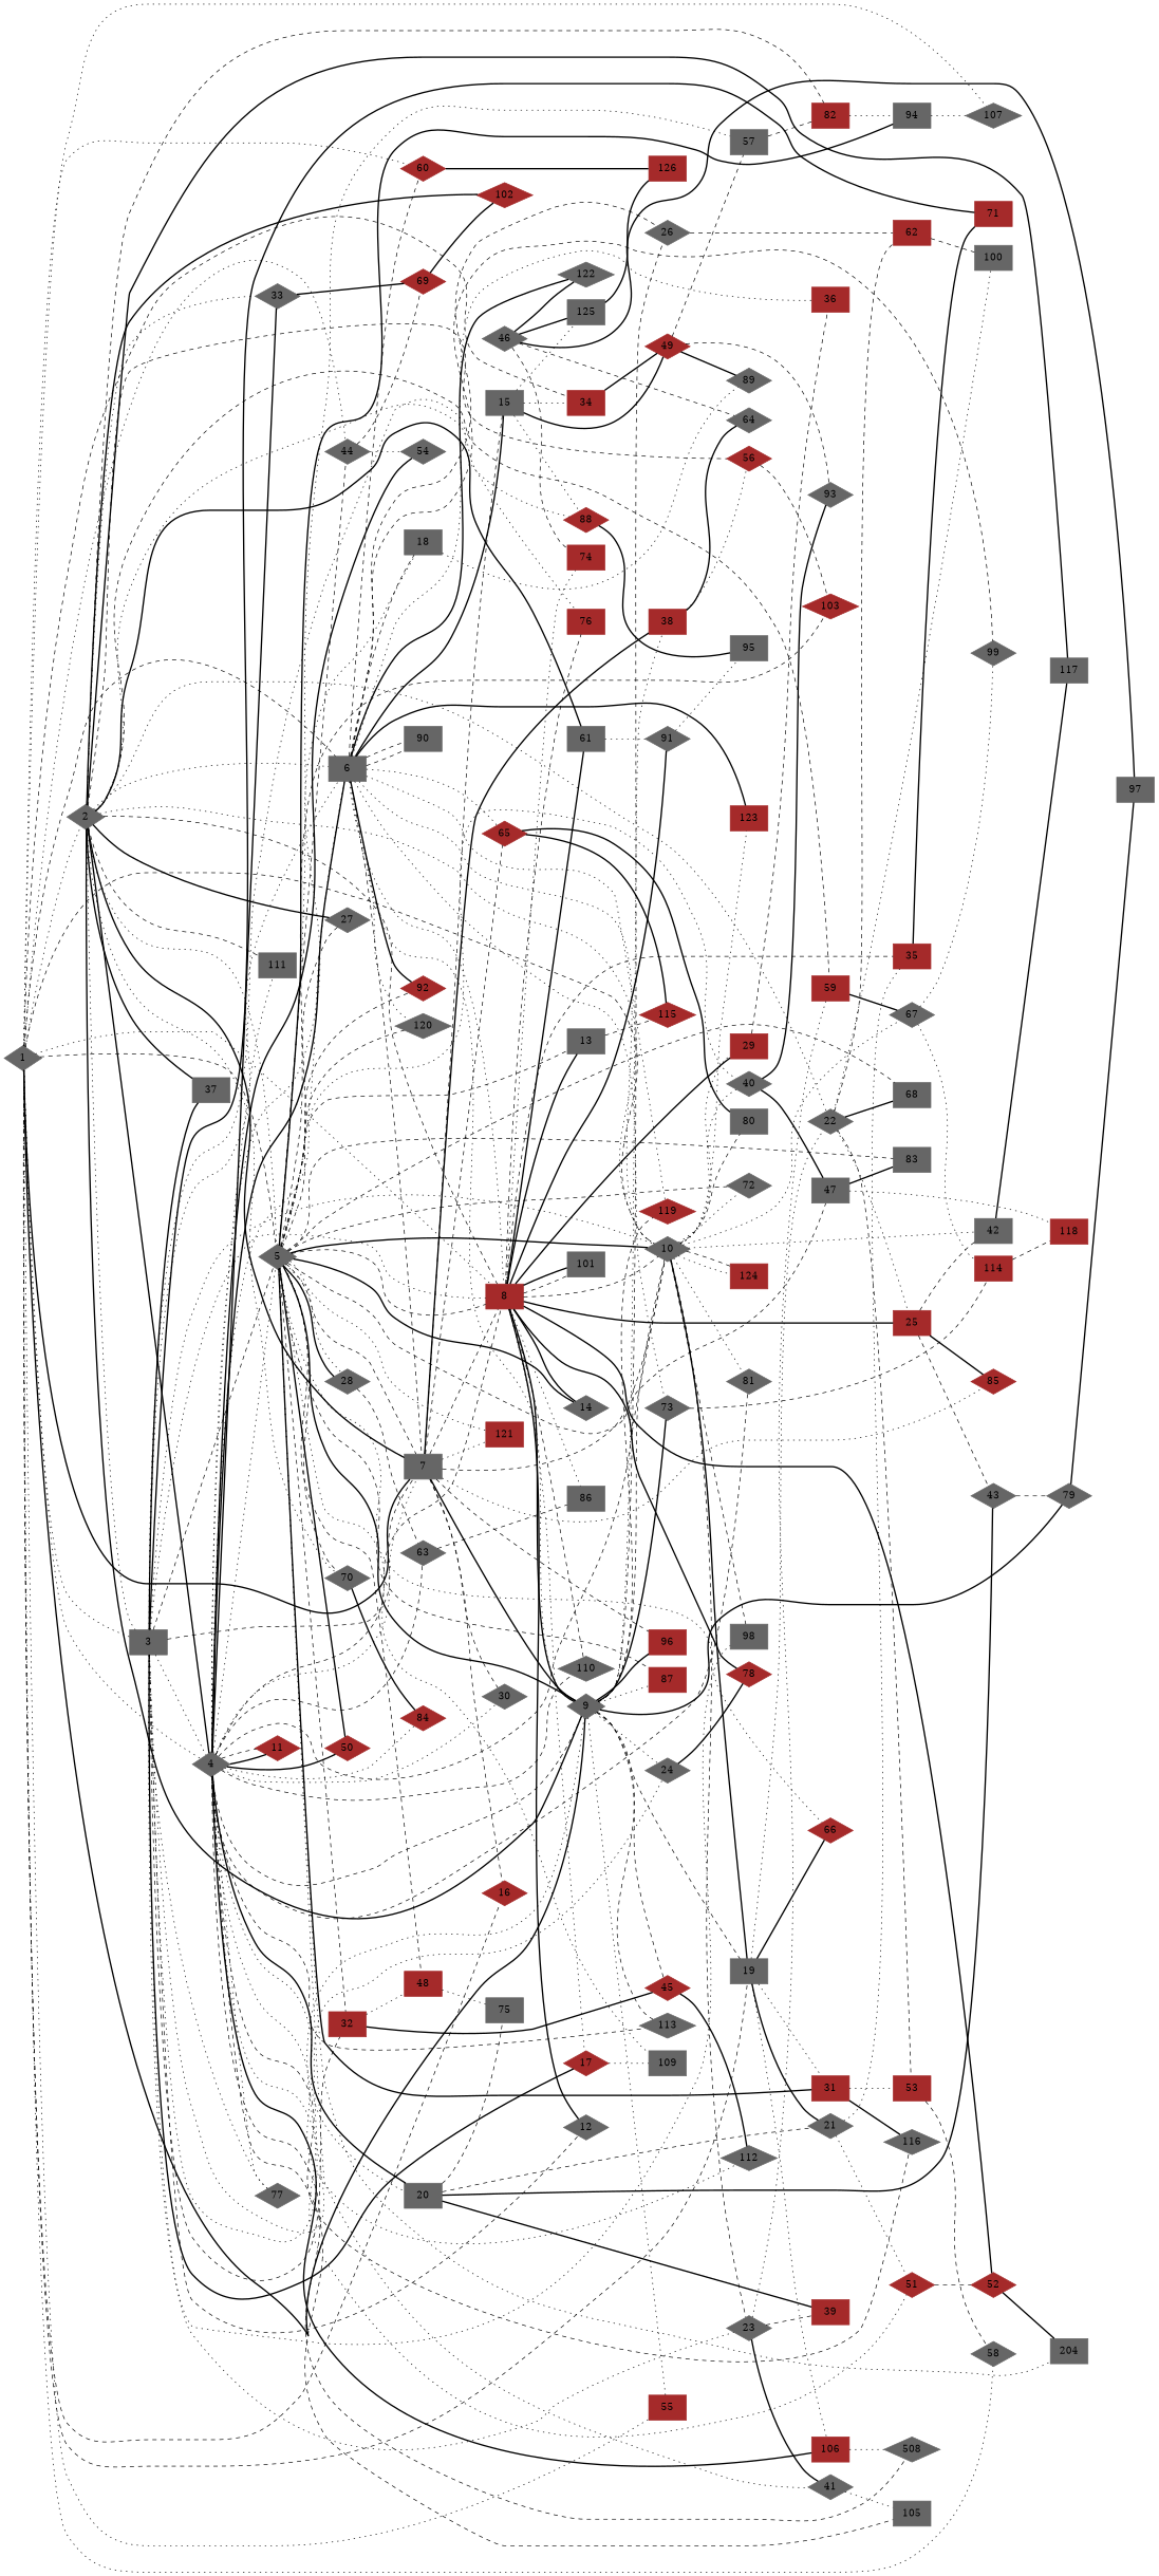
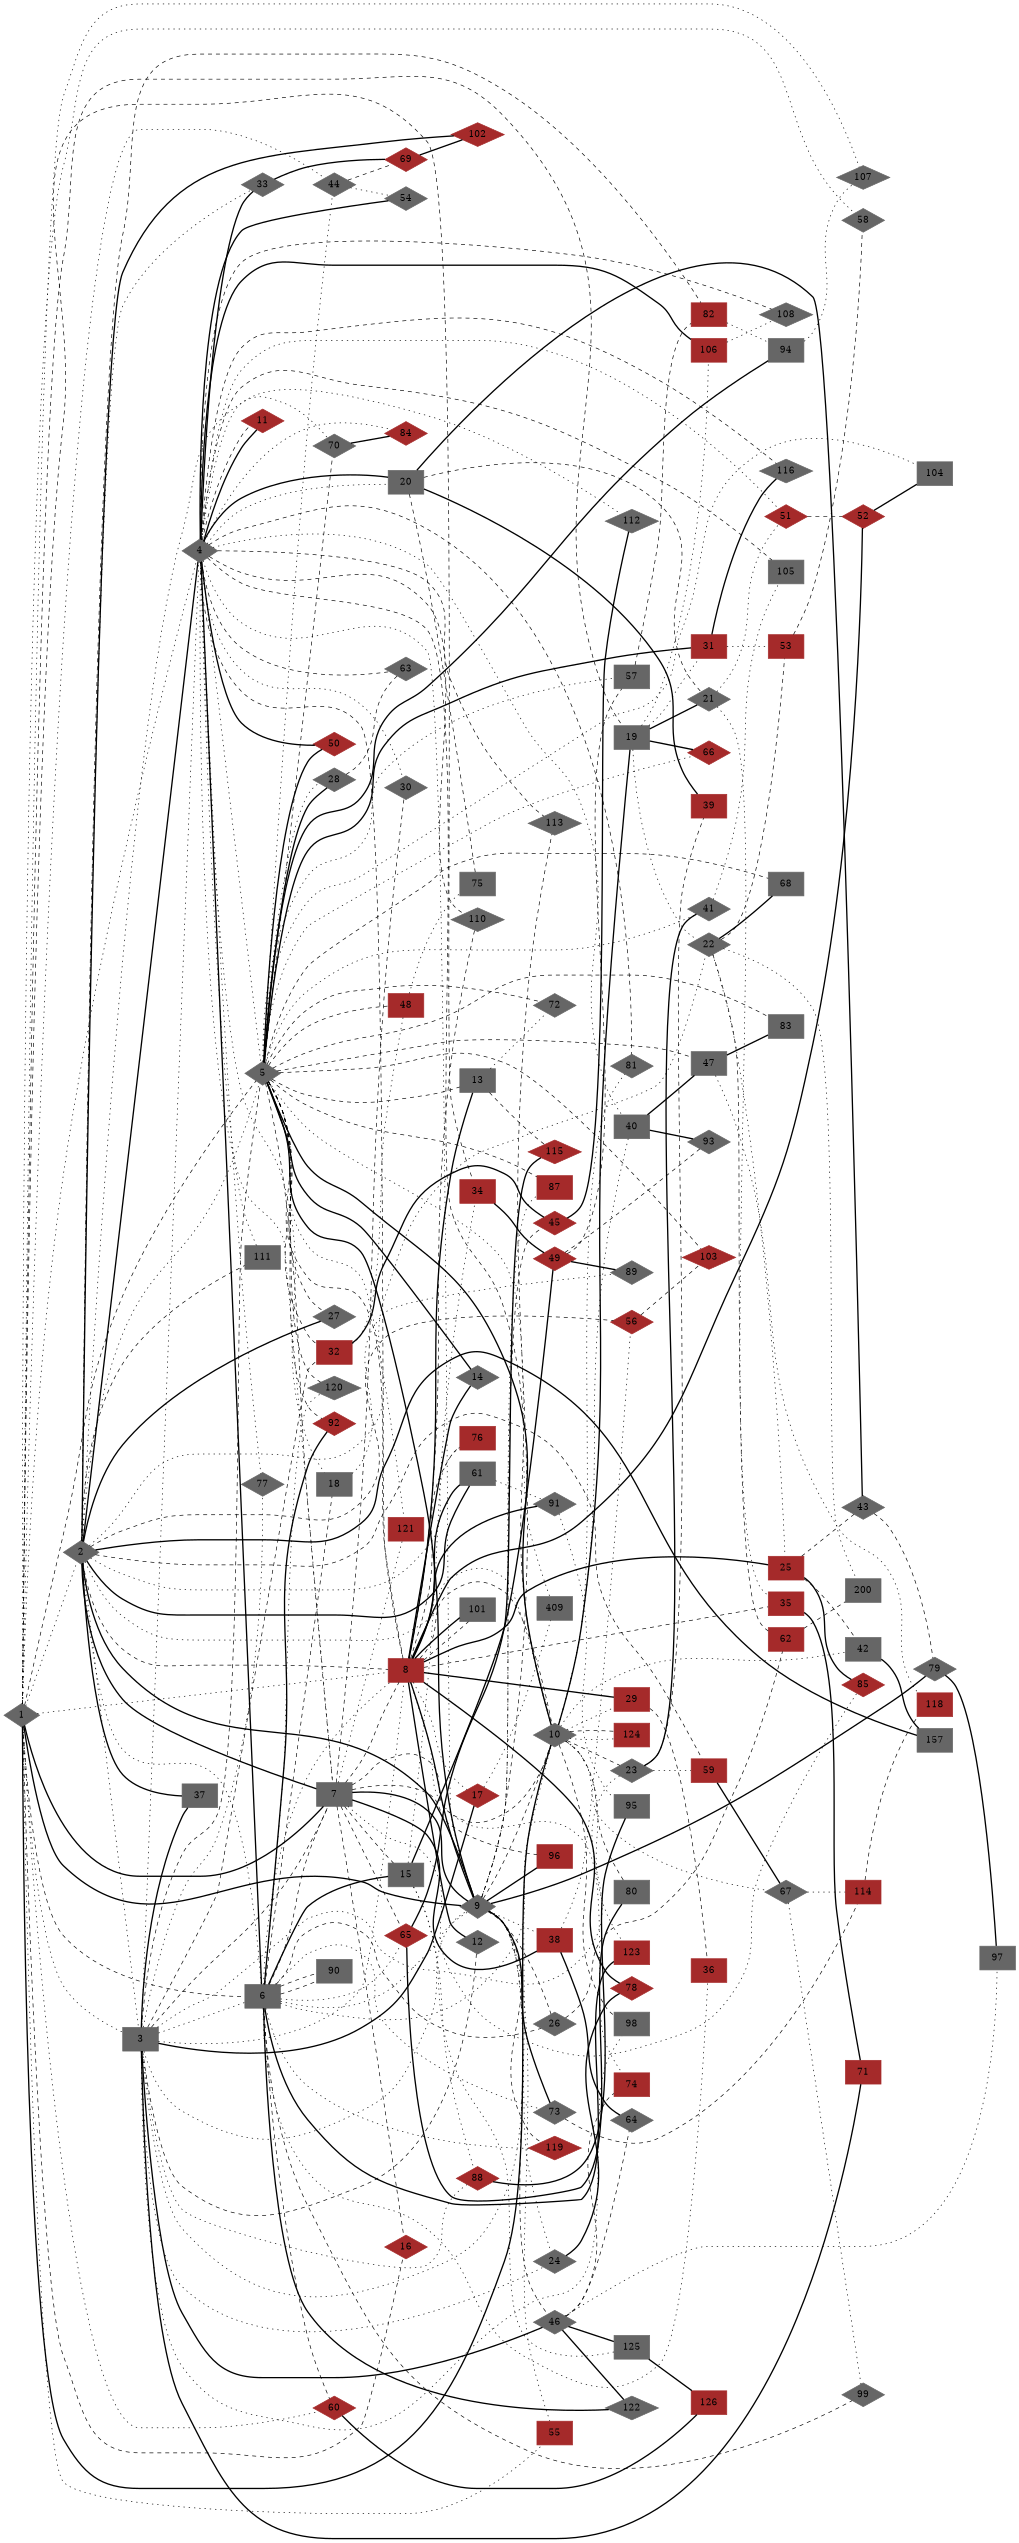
  graph {
    rankdir=LR
    node [color=gray40 shape=diamond style=filled]
    edge [style=dotted]
    1
    2
    3 [shape=box]
    4
    5
    6 [shape=box]
    7 [shape=box]
    8 [color=brown shape=box]
    9
    10
    16 [color=brown]
    19 [shape=box]
    34 [color=brown shape=box]
    44
    55 [color=brown shape=box]
    58
    60 [color=brown]
    107
    22
    27
    33
    37 [shape=box]
    56 [color=brown]
    59 [color=brown shape=box]
    61 [shape=box]
    70
    76 [color=brown shape=box]
    82 [color=brown shape=box]
    102 [color=brown]
    111 [shape=box]
-   117 [shape=box]
+   117 [shape=box label=157]
    12
    17 [color=brown]
    23
    24
    32 [color=brown shape=box]
    46
    71 [color=brown shape=box]
    77
    88 [color=brown]
    98 [shape=box]
    11 [color=brown]
    18 [shape=box]
    20 [shape=box]
    30
-   40
+   40 [shape=box]
    50 [color=brown]
    51 [color=brown]
    54
    63
    81
    84 [color=brown]
    105 [shape=box]
    106 [color=brown shape=box]
-   108 [label=508]
+   108
    110
    112
    113
    116
    13 [shape=box]
    14
    28
    31 [color=brown shape=box]
    41
    47 [shape=box]
    48 [color=brown shape=box]
    57 [shape=box]
    66 [color=brown]
    68 [shape=box]
    72
    83 [shape=box]
    87 [color=brown shape=box]
    92 [color=brown]
    94 [shape=box]
    103 [color=brown]
-   104 [shape=box label=204]
-   109 [shape=box]
+   104 [shape=box]
+   109 [shape=box label=409]
    120
    121 [color=brown shape=box]
    15 [shape=box]
    26
    36 [color=brown shape=box]
    65 [color=brown]
    73
    90 [shape=box]
    99
    119 [color=brown]
    122
    123 [color=brown shape=box]
    38 [color=brown shape=box]
    85 [color=brown]
    96 [color=brown shape=box]
    25 [color=brown shape=box]
    29 [color=brown shape=box]
    35 [color=brown shape=box]
    52 [color=brown]
    74 [color=brown shape=box]
    78 [color=brown]
-   86 [shape=box]
    91
    101 [shape=box]
    45 [color=brown]
    79
    42 [shape=box]
    67
    80 [shape=box]
    124 [color=brown shape=box]
    21
    49 [color=brown]
    69 [color=brown]
    126 [color=brown shape=box]
    53 [color=brown shape=box]
    62 [color=brown shape=box]
-   100 [shape=box]
+   100 [shape=box label=200]
    39 [color=brown shape=box]
    125 [shape=box]
    64
    97 [shape=box]
    95 [shape=box]
    89
    43
    75 [shape=box]
    93
    115 [color=brown]
    118 [color=brown shape=box]
    114 [color=brown shape=box]
    1 -- 2
    1 -- 3
    1 -- 4
    1 -- 5 [style=dashed]
    1 -- 6 [style=dashed]
    1 -- 7 [style=bold]
    1 -- 8
    1 -- 9 [style=bold]
-   1 -- 10 [style=dashed]
+   1 -- 10 [style=bold]
    1 -- 16 [style=dashed]
    1 -- 19 [style=dashed]
    1 -- 34 [style=dashed]
    1 -- 44
    1 -- 55
    1 -- 58
    1 -- 60
    1 -- 107
    2 -- 3
    2 -- 4 [style=bold]
    2 -- 5
    2 -- 6
    2 -- 7 [style=bold]
    2 -- 8 [style=dashed]
    2 -- 9 [style=bold]
    2 -- 10
    2 -- 22
    2 -- 27 [style=bold]
    2 -- 33
    2 -- 37 [style=bold]
    2 -- 56 [style=dashed]
    2 -- 59 [style=dashed]
    2 -- 61 [style=bold]
    2 -- 70
    2 -- 76
    2 -- 82 [style=dashed]
    2 -- 102 [style=bold]
    2 -- 111 [style=dashed]
    2 -- 117 [style=bold]
    3 -- 4
    3 -- 5 [style=dashed]
    3 -- 6
    3 -- 7 [style=dashed]
    3 -- 8
    3 -- 9
    3 -- 10
    3 -- 37 [style=bold]
    3 -- 12 [style=dashed]
    3 -- 17 [style=bold]
    3 -- 23
    3 -- 24
    3 -- 32 [style=dashed]
+   3 -- 46 [style=bold]
    3 -- 71 [style=bold]
    3 -- 77
    3 -- 88
    3 -- 98
    4 -- 5
    4 -- 6 [style=bold]
    4 -- 7
    4 -- 8 [style=dashed]
-   4 -- 9 [style=dashed]
+   4 -- 9
    4 -- 10 [style=dashed]
    4 -- 33 [style=bold]
    4 -- 111
    4 -- 77
    4 -- 11 [style=bold]
    4 -- 11 [style=dashed]
    4 -- 18
    4 -- 20
    4 -- 20 [style=bold]
    4 -- 30
    4 -- 40
    4 -- 50 [style=bold]
    4 -- 51
    4 -- 54 [style=bold]
    4 -- 63 [style=dashed]
    4 -- 81 [style=dashed]
    4 -- 84
    4 -- 105 [style=dashed]
    4 -- 106 [style=bold]
    4 -- 108 [style=dashed]
    4 -- 110 [style=dashed]
    4 -- 112
    4 -- 113 [style=dashed]
    4 -- 116 [style=dashed]
-   5 -- 6
    5 -- 7 [style=dashed]
    5 -- 8 [style=dashed]
    5 -- 9 [style=bold]
    5 -- 10 [style=bold]
-   5 -- 44 [style=dashed]
+   5 -- 44
    5 -- 27 [style=dashed]
    5 -- 70 [style=dashed]
    5 -- 32 [style=dashed]
    5 -- 50 [style=bold]
    5 -- 13 [style=dashed]
    5 -- 14 [style=bold]
    5 -- 28 [style=bold]
    5 -- 28
    5 -- 31 [style=bold]
    5 -- 41
    5 -- 47 [style=dashed]
    5 -- 48 [style=dashed]
    5 -- 57
    5 -- 66
    5 -- 68 [style=dashed]
    5 -- 72 [style=dashed]
    5 -- 83 [style=dashed]
    5 -- 87 [style=dashed]
    5 -- 92 [style=dashed]
    5 -- 94 [style=bold]
    5 -- 103 [style=dashed]
    5 -- 104
    5 -- 109
    5 -- 120 [style=dashed]
    5 -- 121
    6 -- 7 [style=dashed]
    6 -- 8
    6 -- 9
    6 -- 10
    6 -- 60 [style=dashed]
    6 -- 18 [style=dashed]
    6 -- 92 [style=bold]
    6 -- 120
    6 -- 15 [style=bold]
    6 -- 26 [style=dashed]
    6 -- 36
    6 -- 65
    6 -- 73
    6 -- 90 [style=dashed]
    6 -- 90 [style=dashed]
    6 -- 99 [style=dashed]
    6 -- 119
    6 -- 122 [style=bold]
    6 -- 123 [style=bold]
    7 -- 8 [style=dashed]
    7 -- 9 [style=bold]
    7 -- 10 [style=dashed]
    7 -- 16 [style=dashed]
    7 -- 30 [style=dashed]
    7 -- 121
    7 -- 15 [style=dashed]
    7 -- 65 [style=dashed]
    7 -- 38 [style=bold]
    7 -- 85
    7 -- 96 [style=dashed]
    8 -- 9 [style=bold]
    8 -- 10 [style=dashed]
    8 -- 61 [style=bold]
    8 -- 76 [style=dashed]
    8 -- 12 [style=bold]
    8 -- 17
    8 -- 110 [style=dashed]
    8 -- 13 [style=bold]
    8 -- 14 [style=bold]
    8 -- 25 [style=bold]
    8 -- 29 [style=bold]
    8 -- 35 [style=dashed]
    8 -- 52 [style=bold]
    8 -- 74
    8 -- 78 [style=bold]
-   8 -- 86
    8 -- 91 [style=bold]
    8 -- 101 [style=dashed]
    8 -- 101 [style=bold]
    9 -- 10 [style=dashed]
    9 -- 55
    9 -- 24
-   9 -- 19 [style=dashed]
+   9 -- 46 [style=dashed]
    9 -- 113 [style=dashed]
    9 -- 87
    9 -- 26 [style=dashed]
    9 -- 73 [style=bold]
    9 -- 119 [style=dashed]
    9 -- 38
    9 -- 96 [style=bold]
    9 -- 45 [style=dashed]
    9 -- 79 [style=bold]
    10 -- 19 [style=bold]
    10 -- 23 [style=dashed]
    10 -- 98 [style=dashed]
    10 -- 40
    10 -- 81
-   10 -- 72
+   13 -- 72
    10 -- 123
    10 -- 29
    10 -- 42
    10 -- 67
    10 -- 80 [style=dashed]
    10 -- 124
    10 -- 124 [style=dashed]
    19 -- 22
    19 -- 106
    19 -- 31
    19 -- 66 [style=bold]
    19 -- 21 [style=bold]
    34 -- 49 [style=bold]
    44 -- 54
    44 -- 69 [style=dashed]
    60 -- 126 [style=bold]
    22 -- 68 [style=bold]
    22 -- 25
    22 -- 53 [style=dashed]
    22 -- 62 [style=dashed]
    22 -- 100
    33 -- 69 [style=bold]
    56 -- 103 [style=dashed]
    59 -- 67 [style=bold]
    61 -- 91
    70 -- 84 [style=bold]
    82 -- 94
    17 -- 109
    23 -- 59
    23 -- 41 [style=bold]
    23 -- 39 [style=dashed]
    24 -- 78 [style=bold]
    32 -- 48
    32 -- 45 [style=bold]
    46 -- 122 [style=bold]
    46 -- 74 [style=dashed]
    46 -- 125 [style=bold]
    46 -- 64 [style=dashed]
-   46 -- 97 [style=bold]
+   46 -- 97
    88 -- 95 [style=bold]
    18 -- 89
    20 -- 21 [style=dashed]
    20 -- 39 [style=bold]
    20 -- 43 [style=bold]
    20 -- 75 [style=dashed]
    40 -- 47 [style=bold]
    40 -- 93 [style=bold]
    51 -- 52 [style=dashed]
-   63 -- 86 [style=dashed]
    106 -- 108
    13 -- 115 [style=dashed]
    28 -- 63 [style=dashed]
    31 -- 116 [style=bold]
    31 -- 53
    41 -- 105
    47 -- 83 [style=bold]
    47 -- 118
    48 -- 75
    57 -- 82 [style=dashed]
    94 -- 107
    15 -- 34
    15 -- 88
    15 -- 49 [style=bold]
    15 -- 125
    26 -- 62 [style=dashed]
    65 -- 80 [style=bold]
    65 -- 115 [style=bold]
    73 -- 114 [style=dashed]
    38 -- 56
    38 -- 64 [style=bold]
    25 -- 85 [style=bold]
    25 -- 42 [style=dashed]
    25 -- 43 [style=dashed]
    29 -- 36 [style=dashed]
    35 -- 71 [style=bold]
    52 -- 104 [style=bold]
    91 -- 95
    45 -- 112 [style=bold]
    79 -- 97 [style=bold]
    42 -- 117 [style=bold]
    67 -- 99
    67 -- 114
    21 -- 51
    21 -- 35
    49 -- 57 [style=dashed]
    49 -- 89 [style=bold]
    49 -- 93 [style=dashed]
    69 -- 102 [style=bold]
    53 -- 58 [style=dashed]
    62 -- 100 [style=dashed]
    125 -- 126 [style=bold]
    43 -- 79 [style=dashed]
    114 -- 118 [style=dashed]
  }
